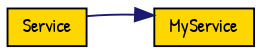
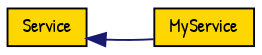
  digraph {
    rankdir=LR
    fontname="Patrick Hand"
    node [color=black fillcolor=gold fontname="Patrick Hand" fontsize=10 shape=record style=filled]
    n1 [height=0.2 label=Service width=0.4]
    n2 [height=0.2 label=MyService width=0.4]
-   n2 -> n1 [color=midnightblue dir=back fontname="Patrick Hand" fontsize=10 labelfontname=Helvetica labelfontsize=10 style=solid]
+   n1 -> n2 [color=midnightblue dir=back fontname="Patrick Hand" fontsize=10 labelfontname=Helvetica labelfontsize=10 style=solid]
  }
